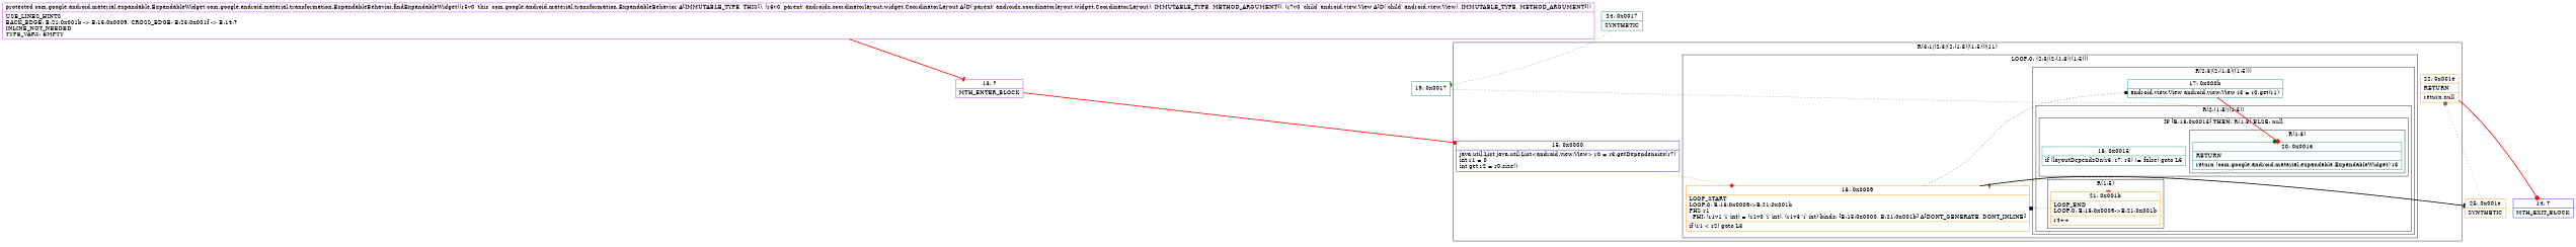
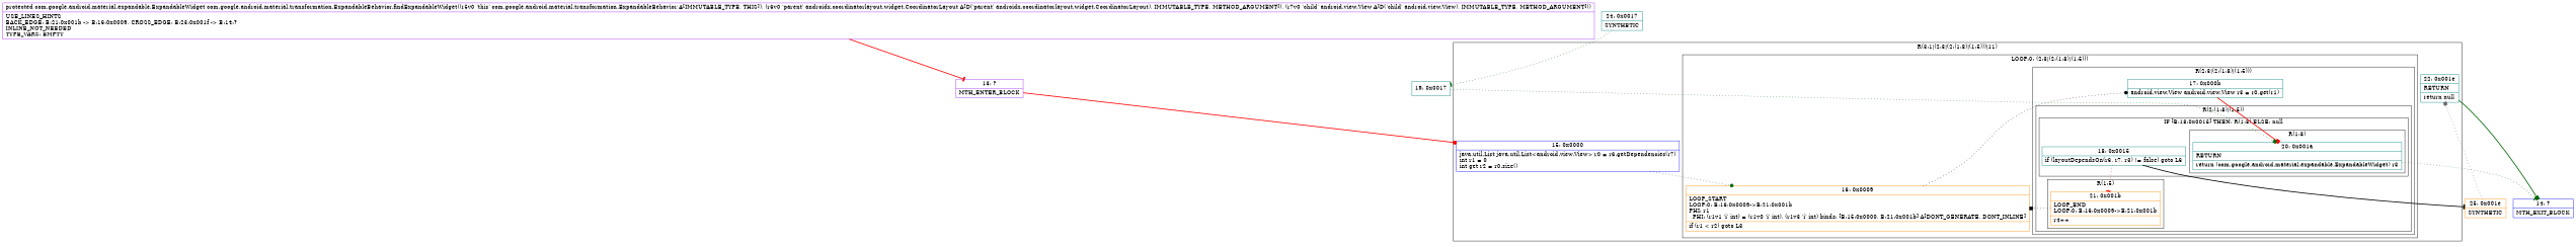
  digraph {
    node [color=teal shape=record]
    edge [arrowhead=tee color=red style=dotted]
    n1 [label="{20\:\ 0x001a|RETURN\l|return (com.google.android.material.expandable.ExpandableWidget) r3\l}"]
    n2 [label="{18\:\ 0x0015|if (layoutDependsOn(r6, r7, r3) != false) goto L6\l}"]
    n3 [color=darkorange label="{21\:\ 0x001b|LOOP_END\lLOOP:0: B:16:0x0009\-\>B:21:0x001b\l|r4++\l}"]
    n4 [label="{17\:\ 0x000b|android.view.View android.view.View r3 = r0.get(r1)\l}"]
    n5 [color=darkorange label="{16\:\ 0x0009|LOOP_START\lLOOP:0: B:16:0x0009\-\>B:21:0x001b\lPHI: r1 \l  PHI: (r1v1 'i' int) = (r1v0 'i' int), (r1v3 'i' int) binds: [B:15:0x0000, B:21:0x001b] A[DONT_GENERATE, DONT_INLINE]\l|if (r1 \< r2) goto L3\l}"]
    n6 [color=blue label="{15\:\ 0x0000|java.util.List java.util.List\<android.view.View\> r0 = r6.getDependencies(r7)\lint r1 = 0\lint get r2 = r0.size()\l}"]
-   n7 [color=darkorange label="{22\:\ 0x001e|RETURN\l|return null\l}"]
+   n7 [label="{22\:\ 0x001e|RETURN\l|return null\l}"]
    n8 [color=blue label="{14\:\ ?|MTH_EXIT_BLOCK\l}"]
    n9 [color=darkorange label="{25\:\ 0x001e|SYNTHETIC\l}"]
    n10 [label="{24\:\ 0x0017|SYNTHETIC\l}"]
    n11 [label="{19\:\ 0x0017}"]
    n12 [color=purple label="{13\:\ ?|MTH_ENTER_BLOCK\l}"]
    n13 [color=purple label="{protected com.google.android.material.expandable.ExpandableWidget com.google.android.material.transformation.ExpandableBehavior.findExpandableWidget((r5v0 'this' com.google.android.material.transformation.ExpandableBehavior A[IMMUTABLE_TYPE, THIS]), (r6v0 'parent' androidx.coordinatorlayout.widget.CoordinatorLayout A[D('parent' androidx.coordinatorlayout.widget.CoordinatorLayout), IMMUTABLE_TYPE, METHOD_ARGUMENT]), (r7v0 'child' android.view.View A[D('child' android.view.View), IMMUTABLE_TYPE, METHOD_ARGUMENT]))  | USE_LINES_HINTS\lBACK_EDGE: B:21:0x001b \-\> B:16:0x0009, CROSS_EDGE: B:23:0x001f \-\> B:14:?\lINLINE_NOT_NEEDED\lTYPE_VARS: EMPTY\l}"]
    subgraph cluster_1 {
      label="R(3:1|(2:3|(2:(1:8)|(1:5)))|11)"
      n6
      n7
      subgraph cluster_2 {
        label="LOOP:0: (2:3|(2:(1:8)|(1:5)))"
        n5
        subgraph cluster_3 {
          label="R(2:3|(2:(1:8)|(1:5)))"
          n4
          subgraph cluster_4 {
            label="R(2:(1:8)|(1:5))"
            subgraph cluster_5 {
              label="IF [B:18:0x0015] THEN: R(1:8) ELSE: null"
              n2
              subgraph cluster_6 {
                label="R(1:8)"
                n1
              }
            }
            subgraph cluster_7 {
              label="R(1:5)"
              n3
            }
          }
        }
      }
    }
-   n1 -> n5 [color=darkgreen]
+   n1 -> n8 [color=darkgreen]
    n2 -> n3
    n3 -> n5 [arrowhead=box color=black]
    n4 -> n1 [arrowhead=box style=bold]
    n5 -> n4 [arrowhead=dot color=black]
-   n5 -> n9 [color=black style=bold]
-   n6 -> n5 [arrowhead=dot]
-   n7 -> n8 [arrowhead=box style=bold]
+   n2 -> n9 [color=black style=bold]
+   n6 -> n5 [arrowhead=dot color=darkgreen]
+   n7 -> n8 [arrowhead=box color=darkgreen style=bold]
    n9 -> n7 [arrowhead=box color=gray40]
    n10 -> n11 [color=darkgreen]
    n11 -> n1 [arrowhead=box color=darkgreen]
    n12 -> n6 [arrowhead=dot style=bold]
    n13 -> n12 [style=bold]
  }
